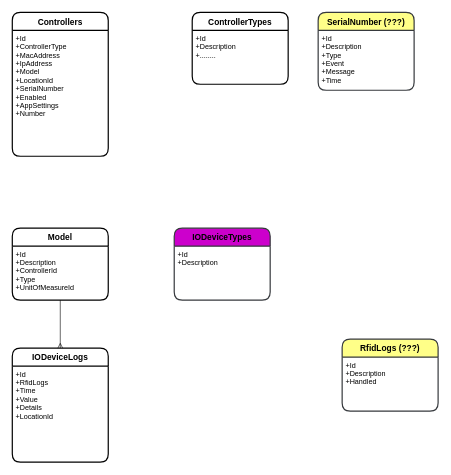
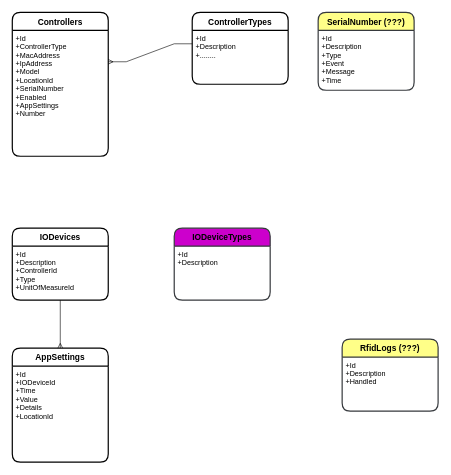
  <mxCell id="0" />
  <mxCell id="1" parent="0" />
  <mxCell id="2" value="Controllers" style="swimlane;childLayout=stackLayout;horizontal=1;startSize=30;horizontalStack=0;rounded=1;fontSize=14;fontStyle=1;strokeWidth=2;resizeParent=0;resizeLast=1;shadow=0;dashed=0;align=center;" vertex="1" parent="1"><mxGeometry x="20" y="20" width="160" height="240" as="geometry" /></mxCell>
  <mxCell id="3" value="+Id&#10;+ControllerType&#10;+MacAddress&#10;+IpAddress&#10;+Model&#10;+LocationId&#10;+SerialNumber&#10;+Enabled&#10;+AppSettings&#10;+Number" style="align=left;strokeColor=none;fillColor=none;spacingLeft=4;fontSize=12;verticalAlign=top;resizable=0;rotatable=0;part=1;" vertex="1" parent="2"><mxGeometry y="30" width="160" height="210" as="geometry" /></mxCell>
  <mxCell id="4" value="ControllerTypes" style="swimlane;childLayout=stackLayout;horizontal=1;startSize=30;horizontalStack=0;rounded=1;fontSize=14;fontStyle=1;strokeWidth=2;resizeParent=0;resizeLast=1;shadow=0;dashed=0;align=center;" vertex="1" parent="1"><mxGeometry x="320" y="20" width="160" height="120" as="geometry" /></mxCell>
  <mxCell id="5" value="+Id&#10;+Description&#10;+........" style="align=left;strokeColor=none;fillColor=none;spacingLeft=4;fontSize=12;verticalAlign=top;resizable=0;rotatable=0;part=1;" vertex="1" parent="4"><mxGeometry y="30" width="160" height="90" as="geometry" /></mxCell>
- <mxCell id="6" value="Model" style="swimlane;childLayout=stackLayout;horizontal=1;startSize=30;horizontalStack=0;rounded=1;fontSize=14;fontStyle=1;strokeWidth=2;resizeParent=0;resizeLast=1;shadow=0;dashed=0;align=center;" vertex="1" parent="1"><mxGeometry x="20" y="380" width="160" height="120" as="geometry" /></mxCell>
+ <mxCell id="6" value="IODevices" style="swimlane;childLayout=stackLayout;horizontal=1;startSize=30;horizontalStack=0;rounded=1;fontSize=14;fontStyle=1;strokeWidth=2;resizeParent=0;resizeLast=1;shadow=0;dashed=0;align=center;" vertex="1" parent="1"><mxGeometry x="20" y="380" width="160" height="120" as="geometry" /></mxCell>
  <mxCell id="7" value="+Id&#10;+Description&#10;+ControllerId&#10;+Type&#10;+UnitOfMeasureId" style="align=left;strokeColor=none;fillColor=none;spacingLeft=4;fontSize=12;verticalAlign=top;resizable=0;rotatable=0;part=1;" vertex="1" parent="6"><mxGeometry y="30" width="160" height="90" as="geometry" /></mxCell>
  <mxCell id="8" value="IODeviceTypes" style="swimlane;childLayout=stackLayout;horizontal=1;startSize=30;horizontalStack=0;rounded=1;fontSize=14;fontStyle=1;strokeWidth=2;resizeParent=0;resizeLast=1;shadow=0;dashed=0;align=center;fillColor=#CC00CC;strokeColor=#36393d;" vertex="1" parent="1"><mxGeometry x="290" y="380" width="160" height="120" as="geometry" /></mxCell>
  <mxCell id="9" value="+Id&#10;+Description" style="align=left;strokeColor=none;fillColor=none;spacingLeft=4;fontSize=12;verticalAlign=top;resizable=0;rotatable=0;part=1;" vertex="1" parent="8"><mxGeometry y="30" width="160" height="90" as="geometry" /></mxCell>
+ <mxCell id="10" value="" style="edgeStyle=entityRelationEdgeStyle;fontSize=12;html=1;endArrow=ERmany;rounded=0;entryX=1;entryY=0.25;entryDx=0;entryDy=0;exitX=0;exitY=0.25;exitDx=0;exitDy=0;" edge="1" parent="1" source="5" target="3"><mxGeometry width="100" height="100" relative="1" as="geometry"><mxPoint x="550" y="230" as="sourcePoint" /><mxPoint x="650" y="130" as="targetPoint" /></mxGeometry></mxCell>
  <mxCell id="11" value="SerialNumber (???)" style="swimlane;childLayout=stackLayout;horizontal=1;startSize=30;horizontalStack=0;rounded=1;fontSize=14;fontStyle=1;strokeWidth=2;resizeParent=0;resizeLast=1;shadow=0;dashed=0;align=center;fillColor=#ffff88;strokeColor=#36393d;" vertex="1" parent="1"><mxGeometry x="530" y="20" width="160" height="130" as="geometry" /></mxCell>
  <mxCell id="12" value="+Id&#10;+Description&#10;+Type&#10;+Event&#10;+Message&#10;+Time" style="align=left;strokeColor=none;fillColor=none;spacingLeft=4;fontSize=12;verticalAlign=top;resizable=0;rotatable=0;part=1;" vertex="1" parent="11"><mxGeometry y="30" width="160" height="100" as="geometry" /></mxCell>
- <mxCell id="13" value="IODeviceLogs" style="swimlane;childLayout=stackLayout;horizontal=1;startSize=30;horizontalStack=0;rounded=1;fontSize=14;fontStyle=1;strokeWidth=2;resizeParent=0;resizeLast=1;shadow=0;dashed=0;align=center;" vertex="1" parent="1"><mxGeometry x="20" y="580" width="160" height="190" as="geometry" /></mxCell>
- <mxCell id="14" value="+Id&#10;+RfidLogs&#10;+Time&#10;+Value&#10;+Details&#10;+LocationId" style="align=left;strokeColor=none;fillColor=none;spacingLeft=4;fontSize=12;verticalAlign=top;resizable=0;rotatable=0;part=1;" vertex="1" parent="13"><mxGeometry y="30" width="160" height="160" as="geometry" /></mxCell>
+ <mxCell id="13" value="AppSettings" style="swimlane;childLayout=stackLayout;horizontal=1;startSize=30;horizontalStack=0;rounded=1;fontSize=14;fontStyle=1;strokeWidth=2;resizeParent=0;resizeLast=1;shadow=0;dashed=0;align=center;" vertex="1" parent="1"><mxGeometry x="20" y="580" width="160" height="190" as="geometry" /></mxCell>
+ <mxCell id="14" value="+Id&#10;+IODeviceId&#10;+Time&#10;+Value&#10;+Details&#10;+LocationId" style="align=left;strokeColor=none;fillColor=none;spacingLeft=4;fontSize=12;verticalAlign=top;resizable=0;rotatable=0;part=1;" vertex="1" parent="13"><mxGeometry y="30" width="160" height="160" as="geometry" /></mxCell>
  <mxCell id="15" value="RfidLogs (???)" style="swimlane;childLayout=stackLayout;horizontal=1;startSize=30;horizontalStack=0;rounded=1;fontSize=14;fontStyle=1;strokeWidth=2;resizeParent=0;resizeLast=1;shadow=0;dashed=0;align=center;fillColor=#ffff88;strokeColor=#36393d;" vertex="1" parent="1"><mxGeometry x="570" y="565" width="160" height="120" as="geometry" /></mxCell>
  <mxCell id="16" value="+Id&#10;+Description&#10;+Handled" style="align=left;strokeColor=none;fillColor=none;spacingLeft=4;fontSize=12;verticalAlign=top;resizable=0;rotatable=0;part=1;" vertex="1" parent="15"><mxGeometry y="30" width="160" height="90" as="geometry" /></mxCell>
  <mxCell id="17" value="" style="edgeStyle=orthogonalEdgeStyle;fontSize=12;html=1;endArrow=ERmany;rounded=0;entryX=0.5;entryY=0;entryDx=0;entryDy=0;exitX=0.5;exitY=1;exitDx=0;exitDy=0;" edge="1" parent="1" source="7" target="13"><mxGeometry width="100" height="100" relative="1" as="geometry"><mxPoint x="110" y="270" as="sourcePoint" /><mxPoint x="110" y="390" as="targetPoint" /></mxGeometry></mxCell>
